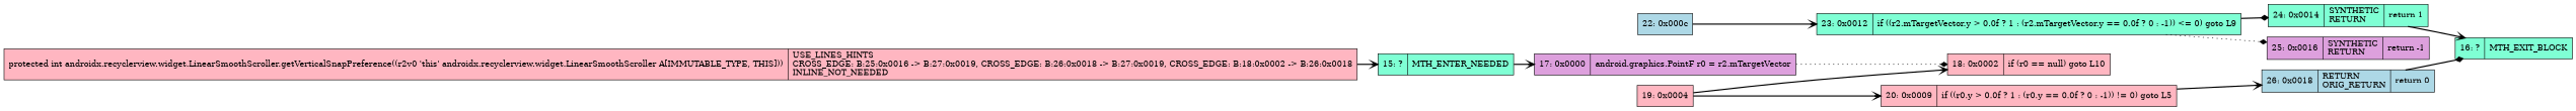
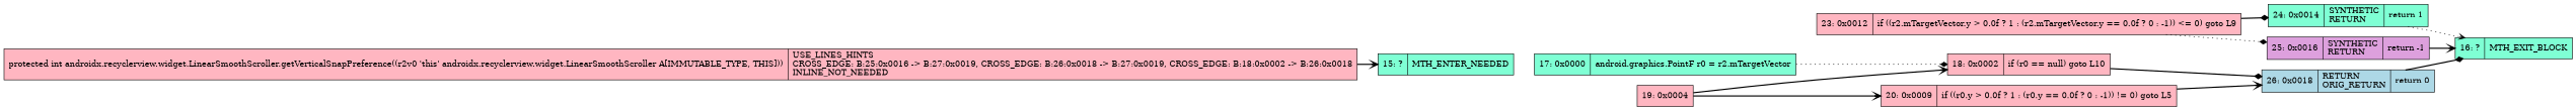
  digraph {
    rankdir=LR
    node [fillcolor=lightpink shape=record style=filled]
    edge [arrowhead=vee style=bold]
    n1 [fillcolor=aquamarine label="{15\:\ ?|MTH_ENTER_NEEDED\l}"]
-   n2 [fillcolor=plum label="{17\:\ 0x0000|android.graphics.PointF r0 = r2.mTargetVector\l}"]
+   n2 [fillcolor=aquamarine label="{17\:\ 0x0000|android.graphics.PointF r0 = r2.mTargetVector\l}"]
    n3 [label="{18\:\ 0x0002|if (r0 == null) goto L10\l}"]
    n4 [fillcolor=lightblue label="{26\:\ 0x0018|RETURN\lORIG_RETURN\l|return 0\l}"]
    n5 [label="{19\:\ 0x0004}"]
    n6 [label="{20\:\ 0x0009|if ((r0.y \> 0.0f ? 1 : (r0.y == 0.0f ? 0 : \-1)) != 0) goto L5\l}"]
    n7 [fillcolor=aquamarine label="{16\:\ ?|MTH_EXIT_BLOCK\l}"]
-   n8 [fillcolor=lightblue label="{22\:\ 0x000c}"]
-   n9 [fillcolor=aquamarine label="{23\:\ 0x0012|if ((r2.mTargetVector.y \> 0.0f ? 1 : (r2.mTargetVector.y == 0.0f ? 0 : \-1)) \<= 0) goto L9\l}"]
+   n9 [label="{23\:\ 0x0012|if ((r2.mTargetVector.y \> 0.0f ? 1 : (r2.mTargetVector.y == 0.0f ? 0 : \-1)) \<= 0) goto L9\l}"]
    n10 [fillcolor=aquamarine label="{24\:\ 0x0014|SYNTHETIC\lRETURN\l|return 1\l}"]
    n11 [fillcolor=plum label="{25\:\ 0x0016|SYNTHETIC\lRETURN\l|return \-1\l}"]
    n12 [label="{protected int androidx.recyclerview.widget.LinearSmoothScroller.getVerticalSnapPreference((r2v0 'this' androidx.recyclerview.widget.LinearSmoothScroller A[IMMUTABLE_TYPE, THIS]))  | USE_LINES_HINTS\lCROSS_EDGE: B:25:0x0016 \-\> B:27:0x0019, CROSS_EDGE: B:26:0x0018 \-\> B:27:0x0019, CROSS_EDGE: B:18:0x0002 \-\> B:26:0x0018\lINLINE_NOT_NEEDED\l}"]
-   n1 -> n2
    n2 -> n3 [arrowhead=diamond style=dotted]
+   n3 -> n4 [arrowhead=diamond]
    n4 -> n7 [arrowhead=diamond]
    n5 -> n3
    n5 -> n6
    n6 -> n4
-   n8 -> n9
    n9 -> n10 [arrowhead=diamond]
    n9 -> n11 [arrowhead=diamond style=dotted]
-   n10 -> n7
+   n10 -> n7 [style=dotted]
+   n11 -> n7
    n12 -> n1
  }
